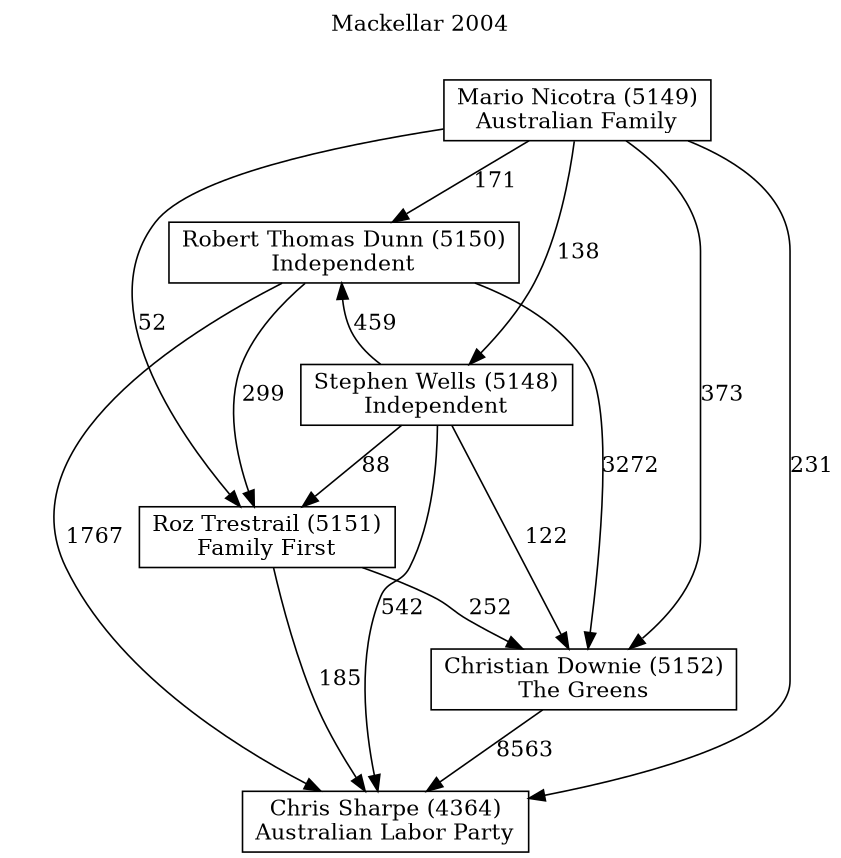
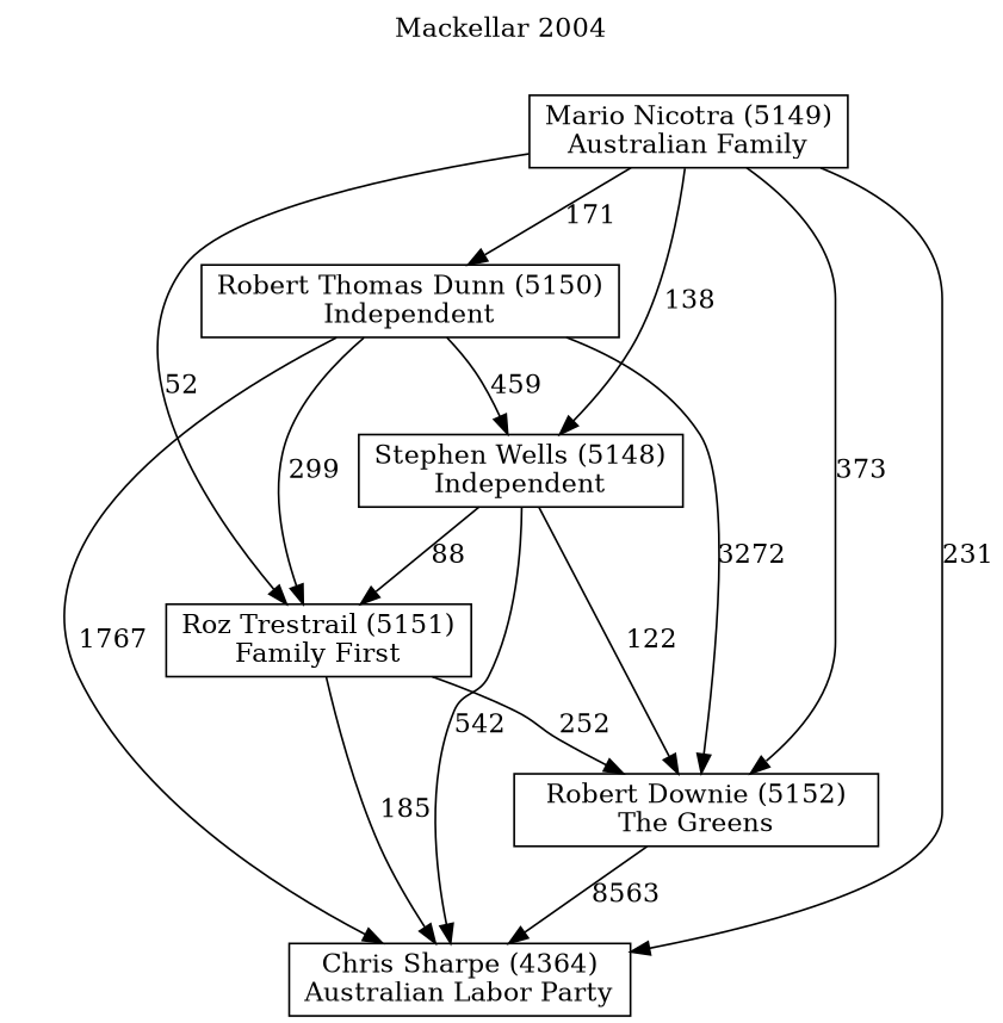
  digraph {
    label="Mackellar 2004"
    labelloc=t
    mclimit=10
    node [shape=box]
    n1 [label="Chris Sharpe (4364)\nAustralian Labor Party"]
-   n2 [label="Christian Downie (5152)\nThe Greens"]
+   n2 [label="Robert Downie (5152)\nThe Greens"]
    n3 [label="Robert Thomas Dunn (5150)\nIndependent"]
    n4 [label="Roz Trestrail (5151)\nFamily First"]
    n5 [label="Stephen Wells (5148)\nIndependent"]
    n6 [label="Mario Nicotra (5149)\nAustralian Family"]
    n2 -> n1 [label=8563]
    n3 -> n1 [label=1767]
    n3 -> n2 [label=3272]
    n3 -> n4 [label=299]
    n4 -> n1 [label=185]
    n4 -> n2 [label=252]
    n5 -> n1 [label=542]
    n5 -> n2 [label=122]
-   n5 -> n3 [label=459]
+   n3 -> n5 [label=459]
    n5 -> n4 [label=88]
    n6 -> n1 [label=231]
    n6 -> n2 [label=373]
    n6 -> n3 [label=171]
    n6 -> n4 [label=52]
    n6 -> n5 [label=138]
  }
